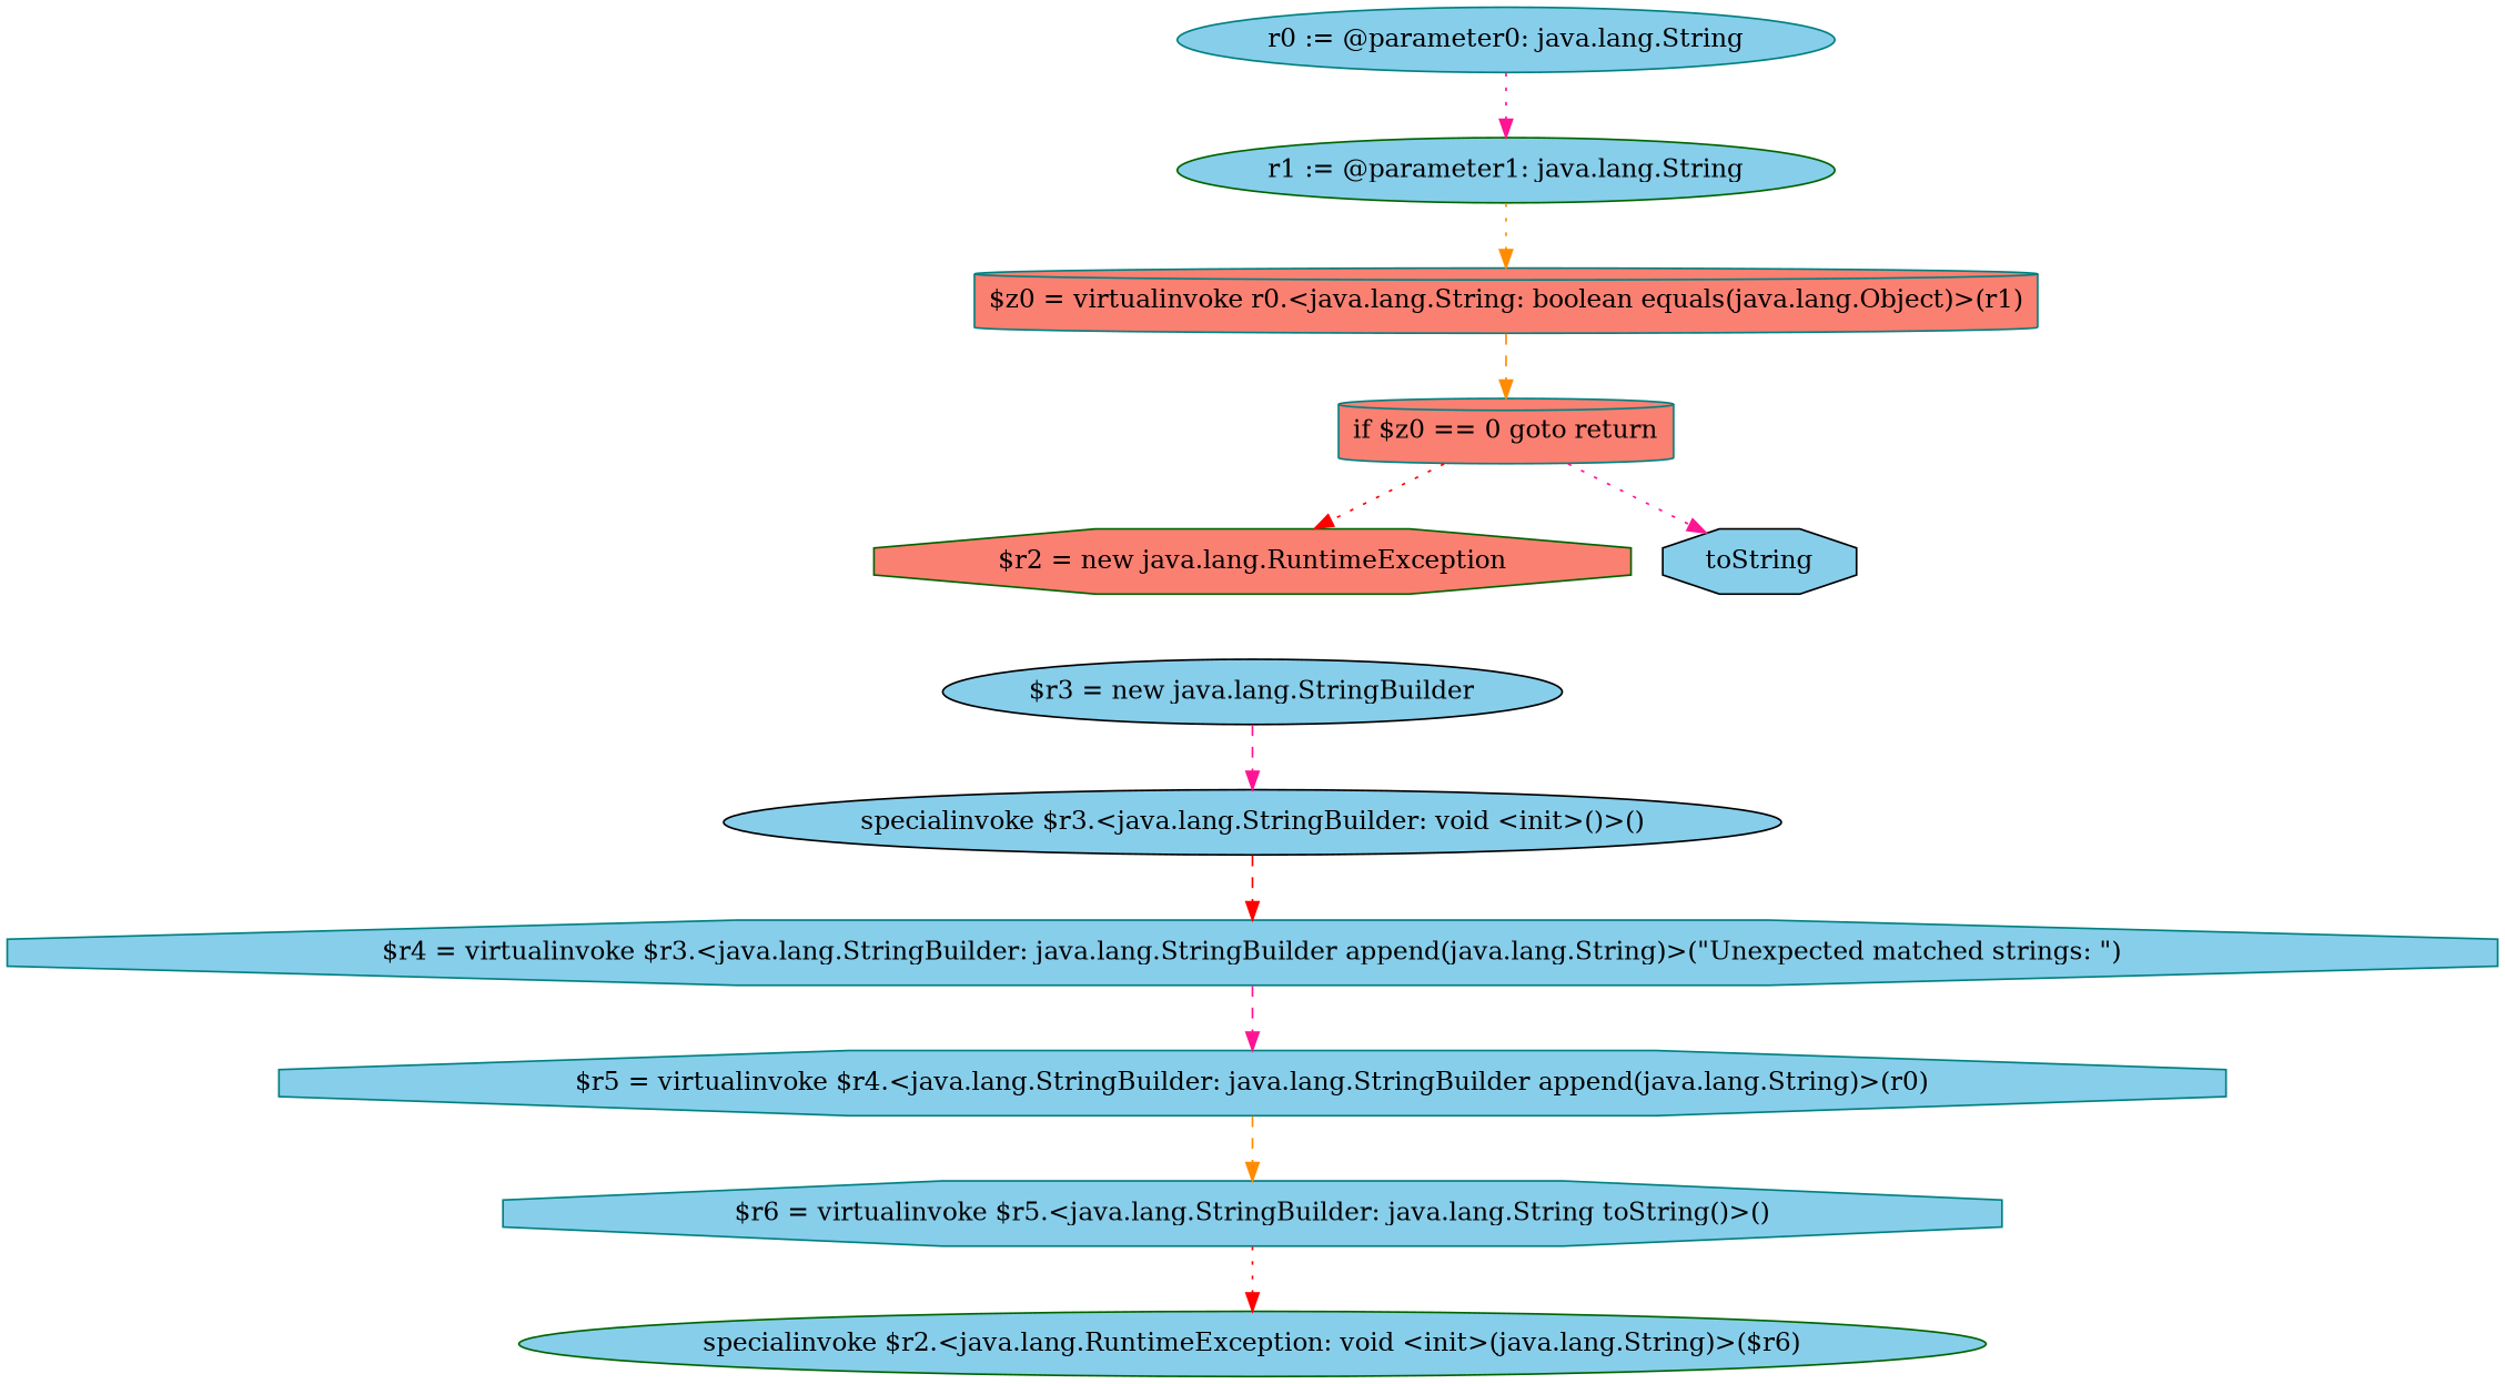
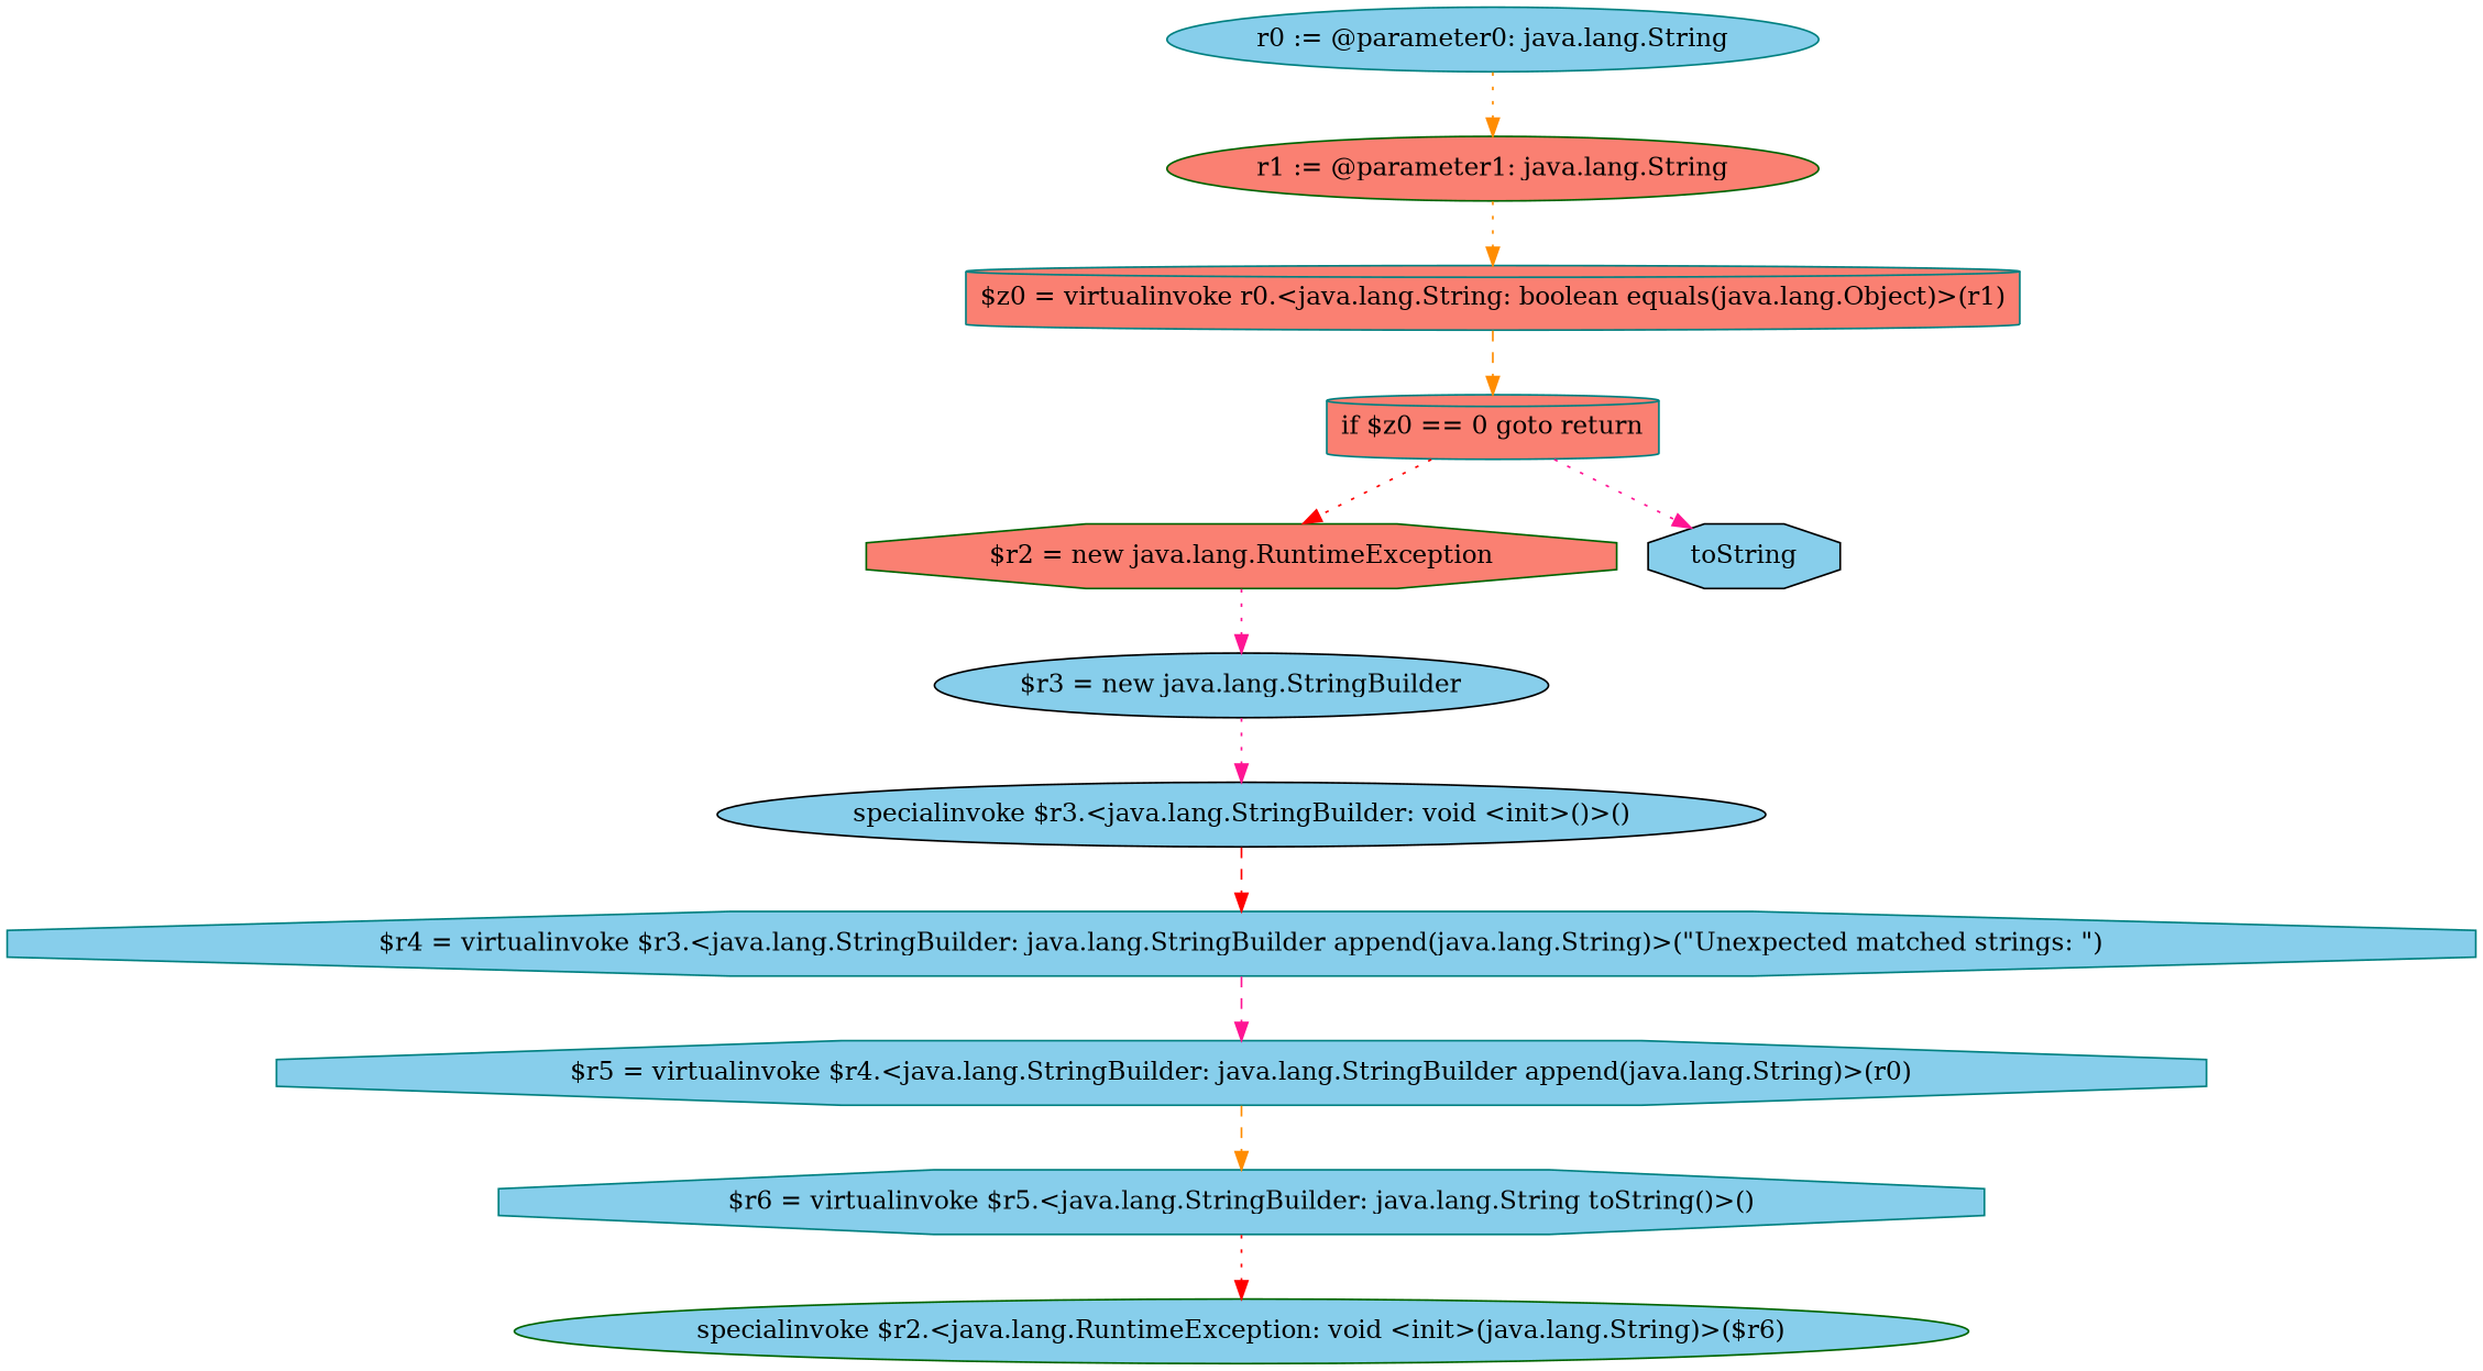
  digraph {
    node [color=teal fillcolor=skyblue shape=ellipse style=filled]
    edge [color=deeppink style=dotted]
-   "r1 := @parameter1: java.lang.String" [color=darkgreen]
+   "r1 := @parameter1: java.lang.String" [color=darkgreen fillcolor=salmon]
    "r0 := @parameter0: java.lang.String"
    "$z0 = virtualinvoke r0.<java.lang.String: boolean equals(java.lang.Object)>(r1)" [fillcolor=salmon shape=cylinder]
    "if $z0 == 0 goto return" [fillcolor=salmon shape=cylinder]
    "$r2 = new java.lang.RuntimeException" [color=darkgreen fillcolor=salmon shape=octagon]
    n6 [color=black label=toString shape=octagon]
    "$r3 = new java.lang.StringBuilder" [color=black]
    "specialinvoke $r3.<java.lang.StringBuilder: void <init>()>()" [color=black]
    "$r4 = virtualinvoke $r3.<java.lang.StringBuilder: java.lang.StringBuilder append(java.lang.String)>(\"Unexpected matched strings: \")" [shape=octagon]
    "$r5 = virtualinvoke $r4.<java.lang.StringBuilder: java.lang.StringBuilder append(java.lang.String)>(r0)" [shape=octagon]
    "$r6 = virtualinvoke $r5.<java.lang.StringBuilder: java.lang.String toString()>()" [shape=octagon]
    "specialinvoke $r2.<java.lang.RuntimeException: void <init>(java.lang.String)>($r6)" [color=darkgreen]
    "r1 := @parameter1: java.lang.String" -> "$z0 = virtualinvoke r0.<java.lang.String: boolean equals(java.lang.Object)>(r1)" [color=darkorange]
-   "r0 := @parameter0: java.lang.String" -> "r1 := @parameter1: java.lang.String"
+   "r0 := @parameter0: java.lang.String" -> "r1 := @parameter1: java.lang.String" [color=darkorange]
    "$z0 = virtualinvoke r0.<java.lang.String: boolean equals(java.lang.Object)>(r1)" -> "if $z0 == 0 goto return" [color=darkorange style=dashed]
    "if $z0 == 0 goto return" -> "$r2 = new java.lang.RuntimeException" [color=red]
    "if $z0 == 0 goto return" -> n6
-   "$r3 = new java.lang.StringBuilder" -> "specialinvoke $r3.<java.lang.StringBuilder: void <init>()>()" [style=dashed]
+   "$r2 = new java.lang.RuntimeException" -> "$r3 = new java.lang.StringBuilder"
+   "$r3 = new java.lang.StringBuilder" -> "specialinvoke $r3.<java.lang.StringBuilder: void <init>()>()"
    "specialinvoke $r3.<java.lang.StringBuilder: void <init>()>()" -> "$r4 = virtualinvoke $r3.<java.lang.StringBuilder: java.lang.StringBuilder append(java.lang.String)>(\"Unexpected matched strings: \")" [color=red style=dashed]
    "$r4 = virtualinvoke $r3.<java.lang.StringBuilder: java.lang.StringBuilder append(java.lang.String)>(\"Unexpected matched strings: \")" -> "$r5 = virtualinvoke $r4.<java.lang.StringBuilder: java.lang.StringBuilder append(java.lang.String)>(r0)" [style=dashed]
    "$r5 = virtualinvoke $r4.<java.lang.StringBuilder: java.lang.StringBuilder append(java.lang.String)>(r0)" -> "$r6 = virtualinvoke $r5.<java.lang.StringBuilder: java.lang.String toString()>()" [color=darkorange style=dashed]
    "$r6 = virtualinvoke $r5.<java.lang.StringBuilder: java.lang.String toString()>()" -> "specialinvoke $r2.<java.lang.RuntimeException: void <init>(java.lang.String)>($r6)" [color=red]
  }
